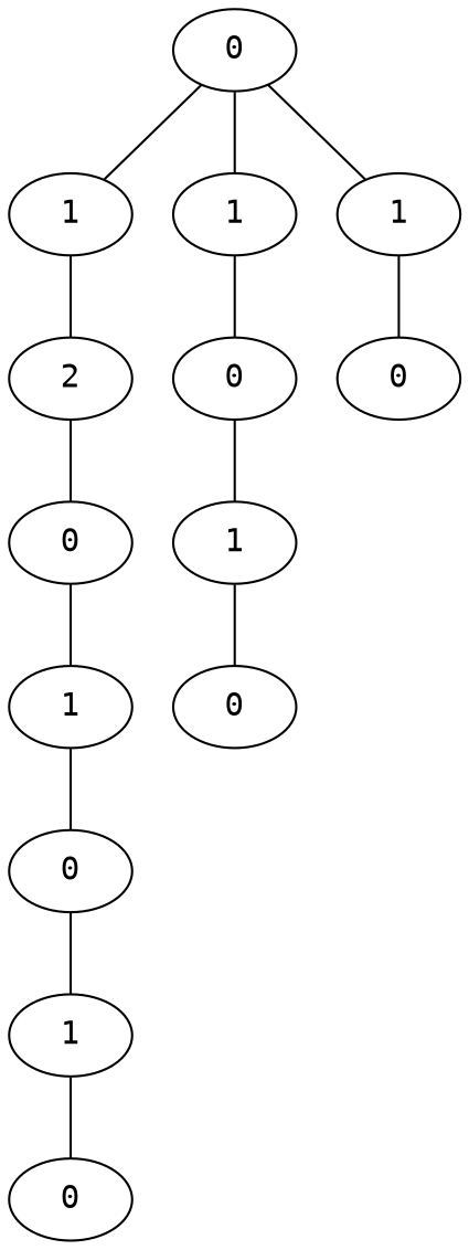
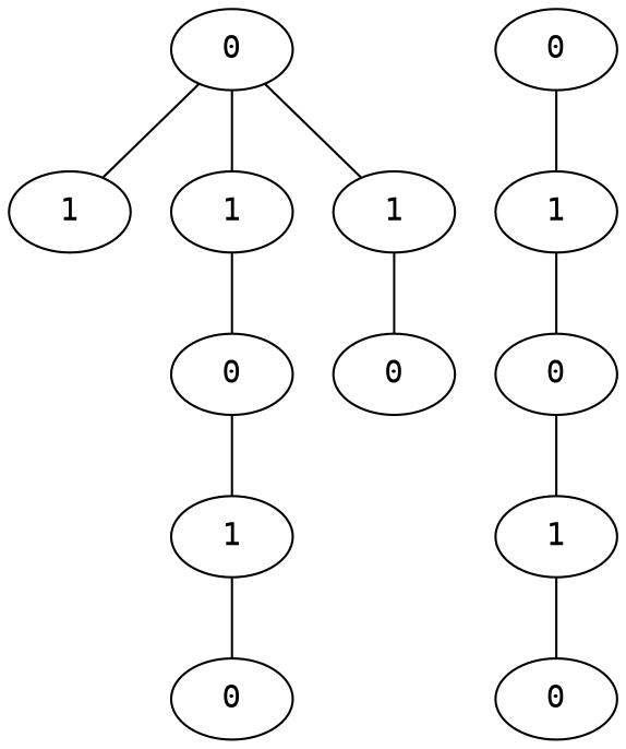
  graph {
    fontname="DejaVu Sans Mono"
    node [fontname="DejaVu Sans Mono"]
    edge [fontname="DejaVu Sans Mono"]
    n1 [label=0]
    n2 [label=1]
    n3 [label=1]
    n4 [label=1]
-   n5 [label=2]
    n6 [label=0]
    n7 [label=1]
    n8 [label=0]
    n9 [label=1]
    n10 [label=0]
    n11 [label=0]
    n12 [label=1]
    n13 [label=0]
    n14 [label=0]
    n1 -- n2
    n1 -- n3
    n1 -- n4
-   n2 -- n5
    n3 -- n11
    n4 -- n14
-   n5 -- n6
    n6 -- n7
    n7 -- n8
    n8 -- n9
    n9 -- n10
    n11 -- n12
    n12 -- n13
  }
